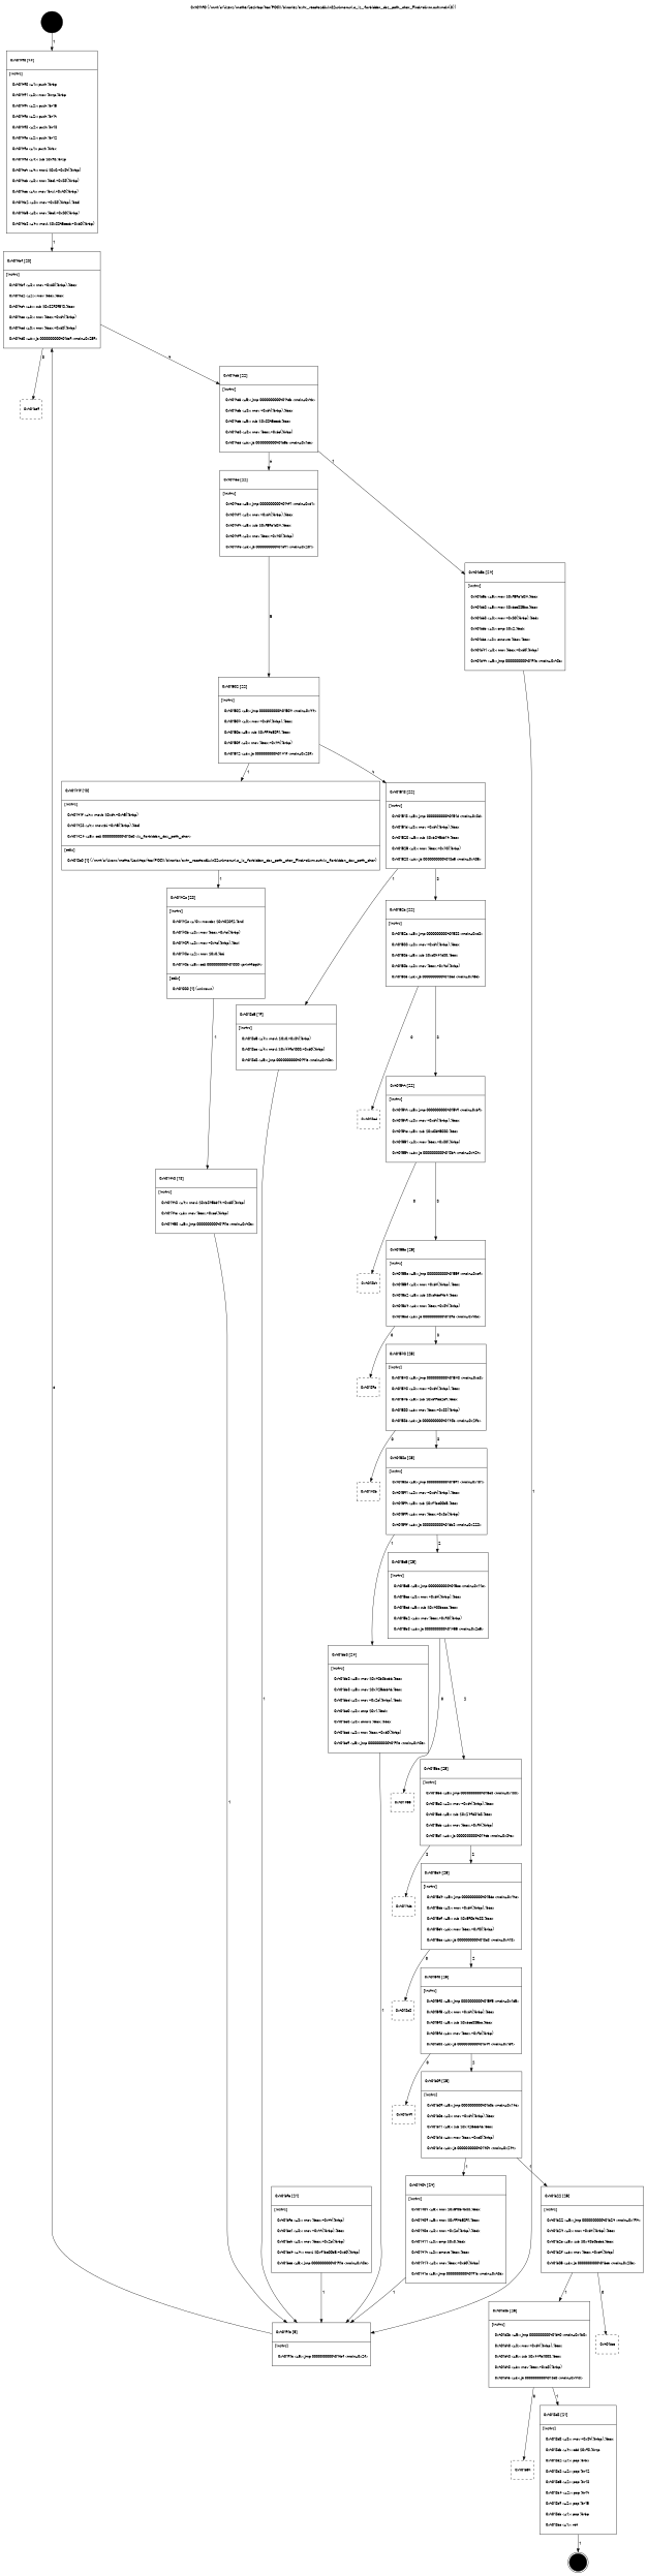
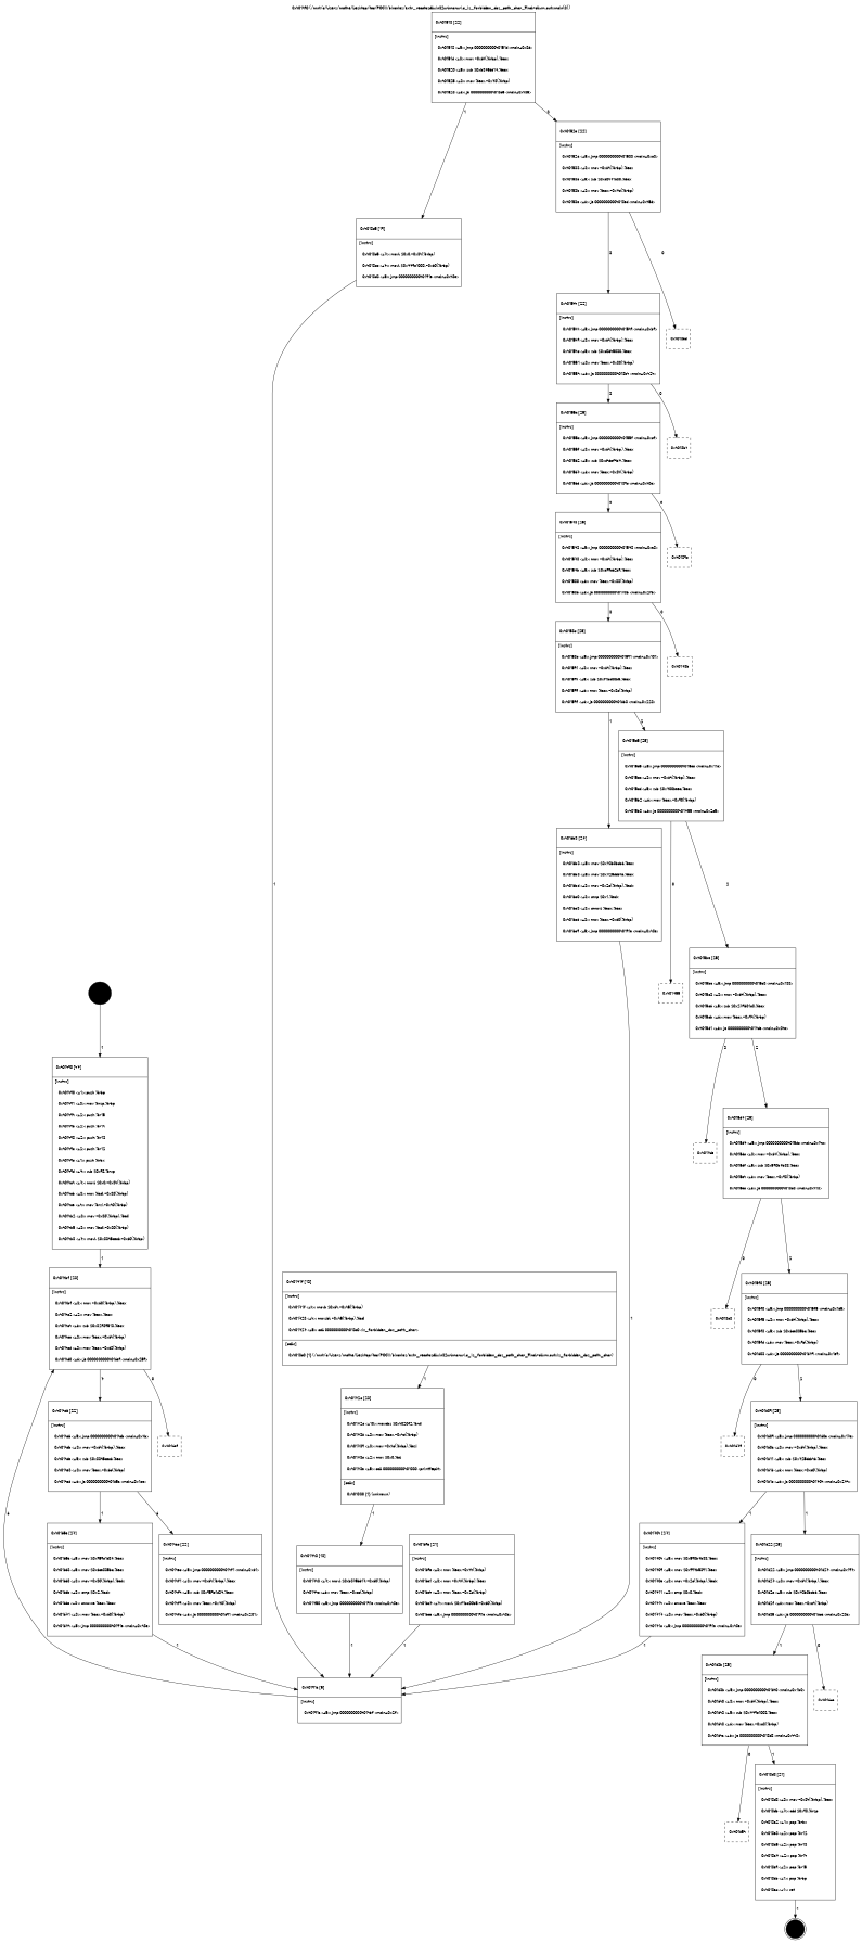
  digraph {
    fontname="Patrick Hand"
    label="0x401490 (/mnt/c/Users/mathe/Desktop/tcc/POCII/binaries/extr_reactosdllwin32urlmonuri.c_is_forbidden_dos_path_char_Final-ollvm.out::main(0))"
    labelloc=t
    node [fontname="Patrick Hand" shape=record]
    edge [fontname="Patrick Hand"]
    Entry [fillcolor=black height=0.3 shape=circle style=filled width=0.3]
    n2 [label="{\n     0x401490 [47]\l\n     | [instrs]\l\n     &nbsp;&nbsp;0x401490 \<+1\>: push %rbp\l\n     &nbsp;&nbsp;0x401491 \<+3\>: mov %rsp,%rbp\l\n     &nbsp;&nbsp;0x401494 \<+2\>: push %r15\l\n     &nbsp;&nbsp;0x401496 \<+2\>: push %r14\l\n     &nbsp;&nbsp;0x401498 \<+2\>: push %r13\l\n     &nbsp;&nbsp;0x40149a \<+2\>: push %r12\l\n     &nbsp;&nbsp;0x40149c \<+1\>: push %rbx\l\n     &nbsp;&nbsp;0x40149d \<+7\>: sub $0x98,%rsp\l\n     &nbsp;&nbsp;0x4014a4 \<+7\>: movl $0x0,-0x34(%rbp)\l\n     &nbsp;&nbsp;0x4014ab \<+3\>: mov %edi,-0x38(%rbp)\l\n     &nbsp;&nbsp;0x4014ae \<+4\>: mov %rsi,-0x40(%rbp)\l\n     &nbsp;&nbsp;0x4014b2 \<+3\>: mov -0x38(%rbp),%edi\l\n     &nbsp;&nbsp;0x4014b5 \<+3\>: mov %edi,-0x30(%rbp)\l\n     &nbsp;&nbsp;0x4014b8 \<+7\>: movl $0x8345aea6,-0x60(%rbp)\l\n  }"]
    n3 [label="{\n     0x4014bf [23]\l\n     | [instrs]\l\n     &nbsp;&nbsp;0x4014bf \<+3\>: mov -0x60(%rbp),%eax\l\n     &nbsp;&nbsp;0x4014c2 \<+2\>: mov %eax,%ecx\l\n     &nbsp;&nbsp;0x4014c4 \<+6\>: sub $0x82939513,%ecx\l\n     &nbsp;&nbsp;0x4014ca \<+3\>: mov %eax,-0x64(%rbp)\l\n     &nbsp;&nbsp;0x4014cd \<+3\>: mov %ecx,-0x68(%rbp)\l\n     &nbsp;&nbsp;0x4014d0 \<+6\>: je 00000000004016e9 \<main+0x259\>\l\n  }"]
    n4 [label="{\n     0x4016e9\l\n  }" style=dashed]
    n5 [label="{\n     0x4014d6 [22]\l\n     | [instrs]\l\n     &nbsp;&nbsp;0x4014d6 \<+5\>: jmp 00000000004014db \<main+0x4b\>\l\n     &nbsp;&nbsp;0x4014db \<+3\>: mov -0x64(%rbp),%eax\l\n     &nbsp;&nbsp;0x4014de \<+5\>: sub $0x8345aea6,%eax\l\n     &nbsp;&nbsp;0x4014e3 \<+3\>: mov %eax,-0x6c(%rbp)\l\n     &nbsp;&nbsp;0x4014e6 \<+6\>: je 000000000040165e \<main+0x1ce\>\l\n  }"]
    n6 [label="{\n     0x40165e [27]\l\n     | [instrs]\l\n     &nbsp;&nbsp;0x40165e \<+5\>: mov $0x959c1d37,%eax\l\n     &nbsp;&nbsp;0x401663 \<+5\>: mov $0x6ce835ba,%ecx\l\n     &nbsp;&nbsp;0x401668 \<+3\>: mov -0x30(%rbp),%edx\l\n     &nbsp;&nbsp;0x40166b \<+3\>: cmp $0x2,%edx\l\n     &nbsp;&nbsp;0x40166e \<+3\>: cmovne %ecx,%eax\l\n     &nbsp;&nbsp;0x401671 \<+3\>: mov %eax,-0x60(%rbp)\l\n     &nbsp;&nbsp;0x401674 \<+5\>: jmp 000000000040191e \<main+0x48e\>\l\n  }"]
    n7 [label="{\n     0x4014ec [22]\l\n     | [instrs]\l\n     &nbsp;&nbsp;0x4014ec \<+5\>: jmp 00000000004014f1 \<main+0x61\>\l\n     &nbsp;&nbsp;0x4014f1 \<+3\>: mov -0x64(%rbp),%eax\l\n     &nbsp;&nbsp;0x4014f4 \<+5\>: sub $0x959c1d37,%eax\l\n     &nbsp;&nbsp;0x4014f9 \<+3\>: mov %eax,-0x70(%rbp)\l\n     &nbsp;&nbsp;0x4014fc \<+6\>: je 0000000000401691 \<main+0x201\>\l\n  }"]
    n8 [label="{\n     0x40191e [5]\l\n     | [instrs]\l\n     &nbsp;&nbsp;0x40191e \<+5\>: jmp 00000000004014bf \<main+0x2f\>\l\n  }"]
-   n9 [label="{\n     0x401502 [22]\l\n     | [instrs]\l\n     &nbsp;&nbsp;0x401502 \<+5\>: jmp 0000000000401507 \<main+0x77\>\l\n     &nbsp;&nbsp;0x401507 \<+3\>: mov -0x64(%rbp),%eax\l\n     &nbsp;&nbsp;0x40150a \<+5\>: sub $0x997b5391,%eax\l\n     &nbsp;&nbsp;0x40150f \<+3\>: mov %eax,-0x74(%rbp)\l\n     &nbsp;&nbsp;0x401512 \<+6\>: je 000000000040171f \<main+0x28f\>\l\n  }"]
    Exit [fillcolor=black height=0.3 peripheries=2 shape=circle style=filled width=0.3]
    n11 [label="{\n     0x40171f [13]\l\n     | [instrs]\l\n     &nbsp;&nbsp;0x40171f \<+4\>: movb $0x64,-0x45(%rbp)\l\n     &nbsp;&nbsp;0x401723 \<+4\>: movsbl -0x45(%rbp),%edi\l\n     &nbsp;&nbsp;0x401727 \<+5\>: call 00000000004013a0 \<is_forbidden_dos_path_char\>\l\n     | [calls]\l\n     &nbsp;&nbsp;0x4013a0 \{1\} (/mnt/c/Users/mathe/Desktop/tcc/POCII/binaries/extr_reactosdllwin32urlmonuri.c_is_forbidden_dos_path_char_Final-ollvm.out::is_forbidden_dos_path_char)\l\n  }"]
    n12 [label="{\n     0x401518 [22]\l\n     | [instrs]\l\n     &nbsp;&nbsp;0x401518 \<+5\>: jmp 000000000040151d \<main+0x8d\>\l\n     &nbsp;&nbsp;0x40151d \<+3\>: mov -0x64(%rbp),%eax\l\n     &nbsp;&nbsp;0x401520 \<+5\>: sub $0xb3756617,%eax\l\n     &nbsp;&nbsp;0x401525 \<+3\>: mov %eax,-0x78(%rbp)\l\n     &nbsp;&nbsp;0x401528 \<+6\>: je 00000000004018c5 \<main+0x435\>\l\n  }"]
    n13 [label="{\n     0x401654\l\n  }" style=dashed]
    n14 [label="{\n     0x40169e [21]\l\n     | [instrs]\l\n     &nbsp;&nbsp;0x40169e \<+3\>: mov %eax,-0x44(%rbp)\l\n     &nbsp;&nbsp;0x4016a1 \<+3\>: mov -0x44(%rbp),%eax\l\n     &nbsp;&nbsp;0x4016a4 \<+3\>: mov %eax,-0x2c(%rbp)\l\n     &nbsp;&nbsp;0x4016a7 \<+7\>: movl $0xf1ba00b5,-0x60(%rbp)\l\n     &nbsp;&nbsp;0x4016ae \<+5\>: jmp 000000000040191e \<main+0x48e\>\l\n  }"]
    n15 [label="{\n     0x40172c [23]\l\n     | [instrs]\l\n     &nbsp;&nbsp;0x40172c \<+10\>: movabs $0x4020f2,%rdi\l\n     &nbsp;&nbsp;0x401736 \<+3\>: mov %eax,-0x4c(%rbp)\l\n     &nbsp;&nbsp;0x401739 \<+3\>: mov -0x4c(%rbp),%esi\l\n     &nbsp;&nbsp;0x40173c \<+2\>: mov $0x0,%al\l\n     &nbsp;&nbsp;0x40173e \<+5\>: call 0000000000401030 \<printf@plt\>\l\n     | [calls]\l\n     &nbsp;&nbsp;0x401030 \{1\} (unknown)\l\n  }"]
    n16 [label="{\n     0x4018c5 [19]\l\n     | [instrs]\l\n     &nbsp;&nbsp;0x4018c5 \<+7\>: movl $0x0,-0x34(%rbp)\l\n     &nbsp;&nbsp;0x4018cc \<+7\>: movl $0x779a1003,-0x60(%rbp)\l\n     &nbsp;&nbsp;0x4018d3 \<+5\>: jmp 000000000040191e \<main+0x48e\>\l\n  }"]
    n17 [label="{\n     0x40152e [22]\l\n     | [instrs]\l\n     &nbsp;&nbsp;0x40152e \<+5\>: jmp 0000000000401533 \<main+0xa3\>\l\n     &nbsp;&nbsp;0x401533 \<+3\>: mov -0x64(%rbp),%eax\l\n     &nbsp;&nbsp;0x401536 \<+5\>: sub $0xd3471680,%eax\l\n     &nbsp;&nbsp;0x40153b \<+3\>: mov %eax,-0x7c(%rbp)\l\n     &nbsp;&nbsp;0x40153e \<+6\>: je 00000000004018ed \<main+0x45d\>\l\n  }"]
    n18 [label="{\n     0x4018d8 [21]\l\n     | [instrs]\l\n     &nbsp;&nbsp;0x4018d8 \<+3\>: mov -0x34(%rbp),%eax\l\n     &nbsp;&nbsp;0x4018db \<+7\>: add $0x98,%rsp\l\n     &nbsp;&nbsp;0x4018e2 \<+1\>: pop %rbx\l\n     &nbsp;&nbsp;0x4018e3 \<+2\>: pop %r12\l\n     &nbsp;&nbsp;0x4018e5 \<+2\>: pop %r13\l\n     &nbsp;&nbsp;0x4018e7 \<+2\>: pop %r14\l\n     &nbsp;&nbsp;0x4018e9 \<+2\>: pop %r15\l\n     &nbsp;&nbsp;0x4018eb \<+1\>: pop %rbp\l\n     &nbsp;&nbsp;0x4018ec \<+1\>: ret\l\n  }"]
    n19 [label="{\n     0x401743 [18]\l\n     | [instrs]\l\n     &nbsp;&nbsp;0x401743 \<+7\>: movl $0xb3756617,-0x60(%rbp)\l\n     &nbsp;&nbsp;0x40174a \<+6\>: mov %eax,-0xac(%rbp)\l\n     &nbsp;&nbsp;0x401750 \<+5\>: jmp 000000000040191e \<main+0x48e\>\l\n  }"]
    n20 [label="{\n     0x4018ed\l\n  }" style=dashed]
    n21 [label="{\n     0x401544 [22]\l\n     | [instrs]\l\n     &nbsp;&nbsp;0x401544 \<+5\>: jmp 0000000000401549 \<main+0xb9\>\l\n     &nbsp;&nbsp;0x401549 \<+3\>: mov -0x64(%rbp),%eax\l\n     &nbsp;&nbsp;0x40154c \<+5\>: sub $0xd3645030,%eax\l\n     &nbsp;&nbsp;0x401551 \<+3\>: mov %eax,-0x80(%rbp)\l\n     &nbsp;&nbsp;0x401554 \<+6\>: je 00000000004018b4 \<main+0x424\>\l\n  }"]
    n22 [label="{\n     0x40163b [25]\l\n     | [instrs]\l\n     &nbsp;&nbsp;0x40163b \<+5\>: jmp 0000000000401640 \<main+0x1b0\>\l\n     &nbsp;&nbsp;0x401640 \<+3\>: mov -0x64(%rbp),%eax\l\n     &nbsp;&nbsp;0x401643 \<+5\>: sub $0x779a1003,%eax\l\n     &nbsp;&nbsp;0x401648 \<+6\>: mov %eax,-0xa8(%rbp)\l\n     &nbsp;&nbsp;0x40164e \<+6\>: je 00000000004018d8 \<main+0x448\>\l\n  }"]
    n23 [label="{\n     0x4018b4\l\n  }" style=dashed]
    n24 [label="{\n     0x40155a [25]\l\n     | [instrs]\l\n     &nbsp;&nbsp;0x40155a \<+5\>: jmp 000000000040155f \<main+0xcf\>\l\n     &nbsp;&nbsp;0x40155f \<+3\>: mov -0x64(%rbp),%eax\l\n     &nbsp;&nbsp;0x401562 \<+5\>: sub $0xd46af4b7,%eax\l\n     &nbsp;&nbsp;0x401567 \<+6\>: mov %eax,-0x84(%rbp)\l\n     &nbsp;&nbsp;0x40156d \<+6\>: je 000000000040189c \<main+0x40c\>\l\n  }"]
    n25 [label="{\n     0x4016ce\l\n  }" style=dashed]
    n26 [label="{\n     0x40189c\l\n  }" style=dashed]
    n27 [label="{\n     0x401573 [25]\l\n     | [instrs]\l\n     &nbsp;&nbsp;0x401573 \<+5\>: jmp 0000000000401578 \<main+0xe8\>\l\n     &nbsp;&nbsp;0x401578 \<+3\>: mov -0x64(%rbp),%eax\l\n     &nbsp;&nbsp;0x40157b \<+5\>: sub $0xe99a62e9,%eax\l\n     &nbsp;&nbsp;0x401580 \<+6\>: mov %eax,-0x88(%rbp)\l\n     &nbsp;&nbsp;0x401586 \<+6\>: je 000000000040178b \<main+0x2fb\>\l\n  }"]
    n28 [label="{\n     0x40178b\l\n  }" style=dashed]
    n29 [label="{\n     0x40158c [25]\l\n     | [instrs]\l\n     &nbsp;&nbsp;0x40158c \<+5\>: jmp 0000000000401591 \<main+0x101\>\l\n     &nbsp;&nbsp;0x401591 \<+3\>: mov -0x64(%rbp),%eax\l\n     &nbsp;&nbsp;0x401594 \<+5\>: sub $0xf1ba00b5,%eax\l\n     &nbsp;&nbsp;0x401599 \<+6\>: mov %eax,-0x8c(%rbp)\l\n     &nbsp;&nbsp;0x40159f \<+6\>: je 00000000004016b3 \<main+0x223\>\l\n  }"]
    n30 [label="{\n     0x4016b3 [27]\l\n     | [instrs]\l\n     &nbsp;&nbsp;0x4016b3 \<+5\>: mov $0x73b0bcb6,%eax\l\n     &nbsp;&nbsp;0x4016b8 \<+5\>: mov $0x725dab46,%ecx\l\n     &nbsp;&nbsp;0x4016bd \<+3\>: mov -0x2c(%rbp),%edx\l\n     &nbsp;&nbsp;0x4016c0 \<+3\>: cmp $0x1,%edx\l\n     &nbsp;&nbsp;0x4016c3 \<+3\>: cmovl %ecx,%eax\l\n     &nbsp;&nbsp;0x4016c6 \<+3\>: mov %eax,-0x60(%rbp)\l\n     &nbsp;&nbsp;0x4016c9 \<+5\>: jmp 000000000040191e \<main+0x48e\>\l\n  }"]
    n31 [label="{\n     0x4015a5 [25]\l\n     | [instrs]\l\n     &nbsp;&nbsp;0x4015a5 \<+5\>: jmp 00000000004015aa \<main+0x11a\>\l\n     &nbsp;&nbsp;0x4015aa \<+3\>: mov -0x64(%rbp),%eax\l\n     &nbsp;&nbsp;0x4015ad \<+5\>: sub $0x700beea,%eax\l\n     &nbsp;&nbsp;0x4015b2 \<+6\>: mov %eax,-0x90(%rbp)\l\n     &nbsp;&nbsp;0x4015b8 \<+6\>: je 0000000000401755 \<main+0x2c5\>\l\n  }"]
    n32 [label="{\n     0x401622 [25]\l\n     | [instrs]\l\n     &nbsp;&nbsp;0x401622 \<+5\>: jmp 0000000000401627 \<main+0x197\>\l\n     &nbsp;&nbsp;0x401627 \<+3\>: mov -0x64(%rbp),%eax\l\n     &nbsp;&nbsp;0x40162a \<+5\>: sub $0x73b0bcb6,%eax\l\n     &nbsp;&nbsp;0x40162f \<+6\>: mov %eax,-0xa4(%rbp)\l\n     &nbsp;&nbsp;0x401635 \<+6\>: je 00000000004016ce \<main+0x23e\>\l\n  }"]
    n33 [label="{\n     0x401755\l\n  }" style=dashed]
    n34 [label="{\n     0x4015be [25]\l\n     | [instrs]\l\n     &nbsp;&nbsp;0x4015be \<+5\>: jmp 00000000004015c3 \<main+0x133\>\l\n     &nbsp;&nbsp;0x4015c3 \<+3\>: mov -0x64(%rbp),%eax\l\n     &nbsp;&nbsp;0x4015c6 \<+5\>: sub $0x279631a8,%eax\l\n     &nbsp;&nbsp;0x4015cb \<+6\>: mov %eax,-0x94(%rbp)\l\n     &nbsp;&nbsp;0x4015d1 \<+6\>: je 00000000004017de \<main+0x34e\>\l\n  }"]
    n35 [label="{\n     0x401704 [27]\l\n     | [instrs]\l\n     &nbsp;&nbsp;0x401704 \<+5\>: mov $0x590b7b88,%eax\l\n     &nbsp;&nbsp;0x401709 \<+5\>: mov $0x997b5391,%ecx\l\n     &nbsp;&nbsp;0x40170e \<+3\>: mov -0x2c(%rbp),%edx\l\n     &nbsp;&nbsp;0x401711 \<+3\>: cmp $0x0,%edx\l\n     &nbsp;&nbsp;0x401714 \<+3\>: cmove %ecx,%eax\l\n     &nbsp;&nbsp;0x401717 \<+3\>: mov %eax,-0x60(%rbp)\l\n     &nbsp;&nbsp;0x40171a \<+5\>: jmp 000000000040191e \<main+0x48e\>\l\n  }"]
    n36 [label="{\n     0x4017de\l\n  }" style=dashed]
    n37 [label="{\n     0x4015d7 [25]\l\n     | [instrs]\l\n     &nbsp;&nbsp;0x4015d7 \<+5\>: jmp 00000000004015dc \<main+0x14c\>\l\n     &nbsp;&nbsp;0x4015dc \<+3\>: mov -0x64(%rbp),%eax\l\n     &nbsp;&nbsp;0x4015df \<+5\>: sub $0x590b7b88,%eax\l\n     &nbsp;&nbsp;0x4015e4 \<+6\>: mov %eax,-0x98(%rbp)\l\n     &nbsp;&nbsp;0x4015ea \<+6\>: je 00000000004018a8 \<main+0x418\>\l\n  }"]
    n38 [label="{\n     0x401609 [25]\l\n     | [instrs]\l\n     &nbsp;&nbsp;0x401609 \<+5\>: jmp 000000000040160e \<main+0x17e\>\l\n     &nbsp;&nbsp;0x40160e \<+3\>: mov -0x64(%rbp),%eax\l\n     &nbsp;&nbsp;0x401611 \<+5\>: sub $0x725dab46,%eax\l\n     &nbsp;&nbsp;0x401616 \<+6\>: mov %eax,-0xa0(%rbp)\l\n     &nbsp;&nbsp;0x40161c \<+6\>: je 0000000000401704 \<main+0x274\>\l\n  }"]
    n39 [label="{\n     0x4015f0 [25]\l\n     | [instrs]\l\n     &nbsp;&nbsp;0x4015f0 \<+5\>: jmp 00000000004015f5 \<main+0x165\>\l\n     &nbsp;&nbsp;0x4015f5 \<+3\>: mov -0x64(%rbp),%eax\l\n     &nbsp;&nbsp;0x4015f8 \<+5\>: sub $0x6ce835ba,%eax\l\n     &nbsp;&nbsp;0x4015fd \<+6\>: mov %eax,-0x9c(%rbp)\l\n     &nbsp;&nbsp;0x401603 \<+6\>: je 0000000000401679 \<main+0x1e9\>\l\n  }"]
    n40 [label="{\n     0x4018a8\l\n  }" style=dashed]
    n41 [label="{\n     0x401679\l\n  }" style=dashed]
    Entry -> n2 [label=" 1"]
    n2 -> n3 [label=" 1"]
    n3 -> n4 [label=" 0"]
    n3 -> n5 [label=" 7"]
    n5 -> n6 [label=" 1"]
    n5 -> n7 [label=" 6"]
    n6 -> n8 [label=" 1"]
-   n7 -> n9 [label=" 5"]
    n8 -> n3 [label=" 6"]
-   n9 -> n11 [label=" 1"]
-   n9 -> n12 [label=" 4"]
    n11 -> n15 [label=" 1"]
    n12 -> n16 [label=" 1"]
    n12 -> n17 [label=" 3"]
    n14 -> n8 [label=" 1"]
    n15 -> n19 [label=" 1"]
    n16 -> n8 [label=" 1"]
    n17 -> n20 [label=" 0"]
    n17 -> n21 [label=" 3"]
    n18 -> Exit [label=" 1"]
    n19 -> n8 [label=" 1"]
    n21 -> n23 [label=" 0"]
    n21 -> n24 [label=" 3"]
    n22 -> n13 [label=" 0"]
    n22 -> n18 [label=" 1"]
    n24 -> n26 [label=" 0"]
    n24 -> n27 [label=" 3"]
    n27 -> n28 [label=" 0"]
    n27 -> n29 [label=" 3"]
    n29 -> n30 [label=" 1"]
    n29 -> n31 [label=" 2"]
    n30 -> n8 [label=" 1"]
    n31 -> n33 [label=" 0"]
    n31 -> n34 [label=" 2"]
    n32 -> n22 [label=" 1"]
    n32 -> n25 [label=" 0"]
    n34 -> n36 [label=" 3"]
    n34 -> n37 [label=" 2"]
    n35 -> n8 [label=" 1"]
    n37 -> n39 [label=" 2"]
    n37 -> n40 [label=" 0"]
    n38 -> n32 [label=" 1"]
    n38 -> n35 [label=" 1"]
    n39 -> n38 [label=" 2"]
    n39 -> n41 [label=" 0"]
  }
